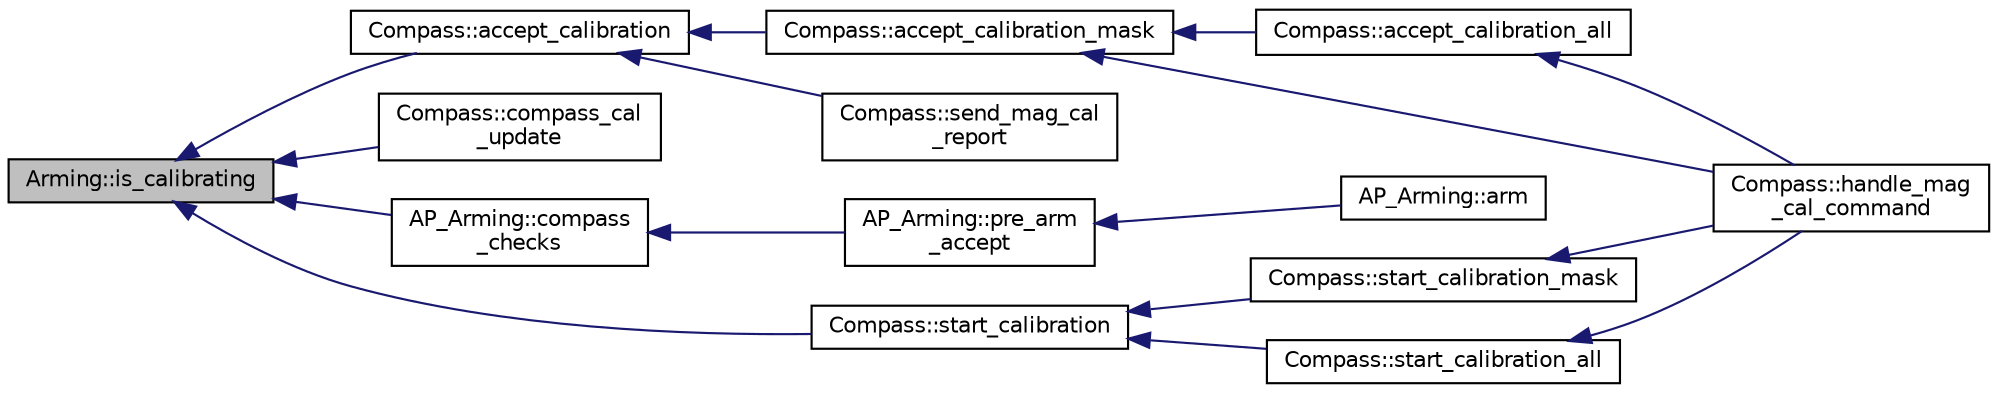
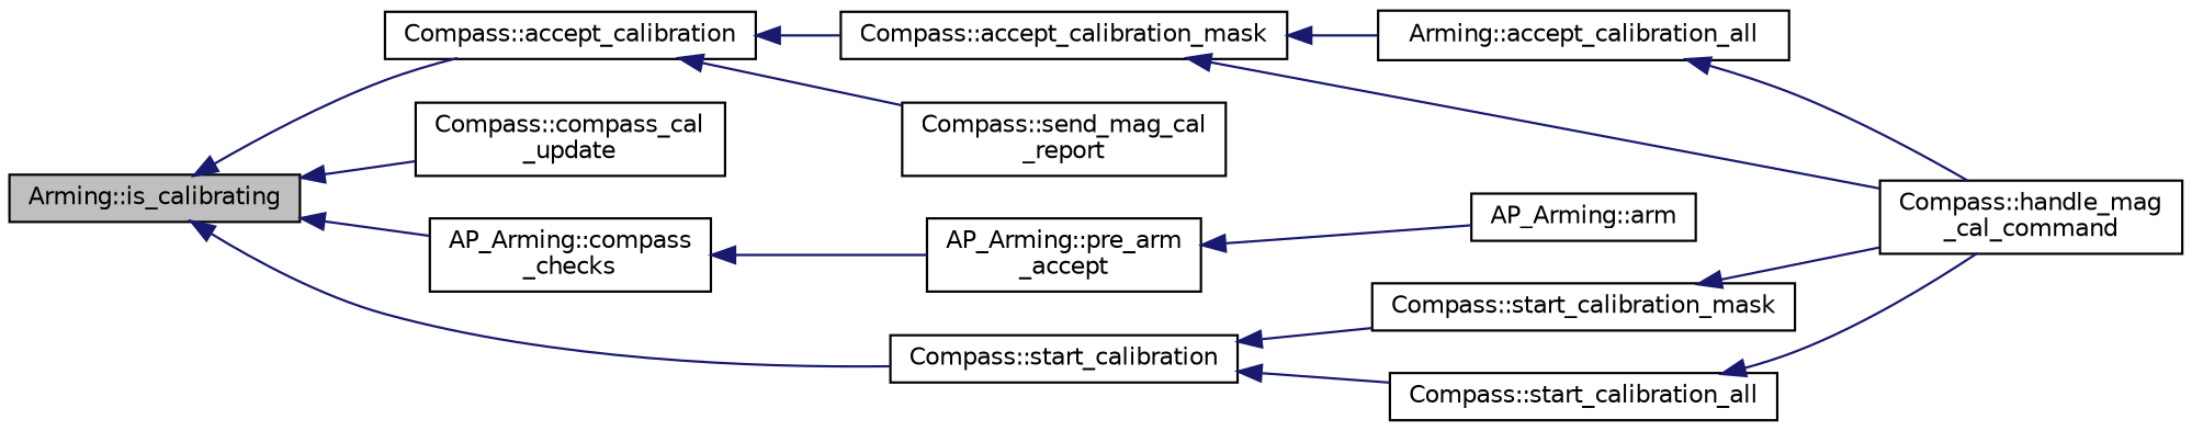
  digraph {
    rankdir=LR
    node [color=black fillcolor=white fontname=Helvetica fontsize=10 shape=record style=filled]
    edge [color=midnightblue dir=back fontname=Helvetica fontsize=10 labelfontname=Helvetica labelfontsize=10 style=solid]
    n1 [fillcolor=grey75 fontcolor=black height=0.2 label="Arming::is_calibrating" width=0.4]
    n2 [height=0.2 label="Compass::accept_calibration" width=0.4]
    n3 [height=0.2 label="Compass::compass_cal\l_update" width=0.4]
    n4 [height=0.2 label="AP_Arming::compass\l_checks" width=0.4]
    n5 [height=0.2 label="Compass::start_calibration" width=0.4]
    n6 [height=0.2 label="Compass::accept_calibration_mask" width=0.4]
    n7 [height=0.2 label="Compass::send_mag_cal\l_report" width=0.4]
    n8 [height=0.2 label="AP_Arming::pre_arm\l_accept" width=0.4]
    n9 [height=0.2 label="Compass::start_calibration_mask" width=0.4]
    n10 [height=0.2 label="Compass::start_calibration_all" width=0.4]
-   n11 [height=0.2 label="Compass::accept_calibration_all" width=0.4]
+   n11 [height=0.2 label="Arming::accept_calibration_all" width=0.4]
    n12 [height=0.2 label="Compass::handle_mag\l_cal_command" width=0.4]
    n13 [height=0.2 label="AP_Arming::arm" width=0.4]
    n1 -> n2
    n1 -> n3
    n1 -> n4
    n1 -> n5
    n2 -> n6
    n2 -> n7
    n4 -> n8
    n5 -> n9
    n5 -> n10
    n6 -> n11
    n6 -> n12
    n8 -> n13
    n9 -> n12
    n10 -> n12
    n11 -> n12
  }
